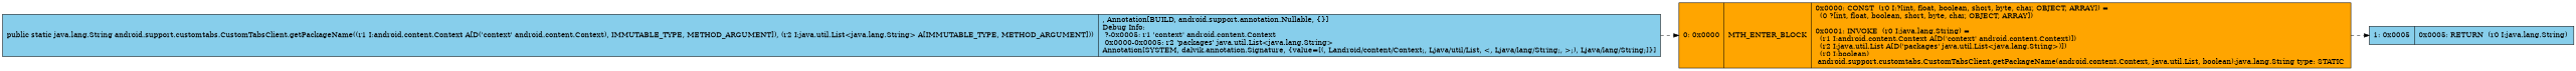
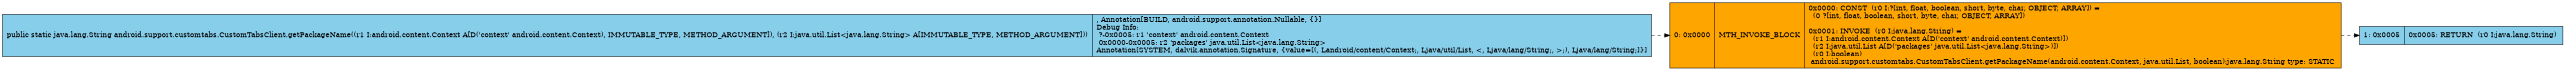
  digraph {
    rankdir=LR
    fontname="DejaVu Serif"
    node [shape=record style=filled fillcolor=skyblue fontname="DejaVu Serif"]
    edge [style=dashed arrowhead=normal fontname="DejaVu Serif"]
-   n1 [label="{0\:\ 0x0000|MTH_ENTER_BLOCK\l|0x0000: CONST  (r0 I:?[int, float, boolean, short, byte, char, OBJECT, ARRAY]) = \l  (0 ?[int, float, boolean, short, byte, char, OBJECT, ARRAY])\l \l0x0001: INVOKE  (r0 I:java.lang.String) = \l  (r1 I:android.content.Context A[D('context' android.content.Context)])\l  (r2 I:java.util.List A[D('packages' java.util.List\<java.lang.String\>)])\l  (r0 I:boolean)\l android.support.customtabs.CustomTabsClient.getPackageName(android.content.Context, java.util.List, boolean):java.lang.String type: STATIC \l}" fillcolor=orange]
+   n1 [label="{0\:\ 0x0000|MTH_INVOKE_BLOCK\l|0x0000: CONST  (r0 I:?[int, float, boolean, short, byte, char, OBJECT, ARRAY]) = \l  (0 ?[int, float, boolean, short, byte, char, OBJECT, ARRAY])\l \l0x0001: INVOKE  (r0 I:java.lang.String) = \l  (r1 I:android.content.Context A[D('context' android.content.Context)])\l  (r2 I:java.util.List A[D('packages' java.util.List\<java.lang.String\>)])\l  (r0 I:boolean)\l android.support.customtabs.CustomTabsClient.getPackageName(android.content.Context, java.util.List, boolean):java.lang.String type: STATIC \l}" fillcolor=orange]
    n2 [label="{1\:\ 0x0005|0x0005: RETURN  (r0 I:java.lang.String) \l}"]
    n3 [label="{public static java.lang.String android.support.customtabs.CustomTabsClient.getPackageName((r1 I:android.content.Context A[D('context' android.content.Context), IMMUTABLE_TYPE, METHOD_ARGUMENT]), (r2 I:java.util.List\<java.lang.String\> A[IMMUTABLE_TYPE, METHOD_ARGUMENT]))  | , Annotation[BUILD, android.support.annotation.Nullable, \{\}]\lDebug Info:\l  ?\-0x0005: r1 'context' android.content.Context\l  0x0000\-0x0005: r2 'packages' java.util.List\<java.lang.String\>\lAnnotation[SYSTEM, dalvik.annotation.Signature, \{value=[(, Landroid\/content\/Context;, Ljava\/util\/List, \<, Ljava\/lang\/String;, \>;), Ljava\/lang\/String;]\}]\l}"]
    n1 -> n2
    n3 -> n1
  }
